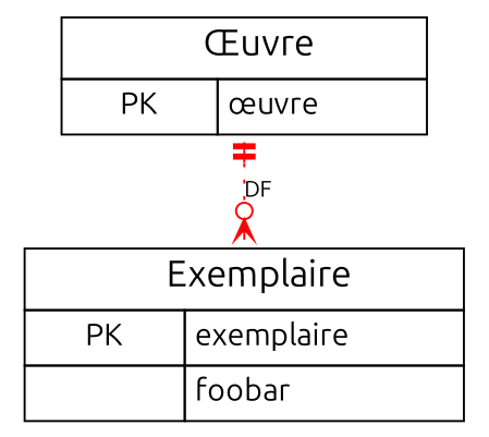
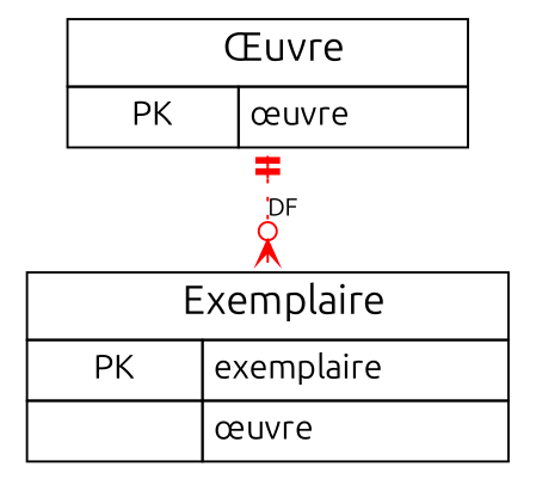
  digraph {
    bgcolor="#FFFFFF"
    nodesep=0.5
    fontname=Ubuntu
    node [fontcolor="#000000" fontname=Ubuntu fontsize=15 shape=none]
    n1 [label=<<table         border="0"         cellborder="1"         cellspacing="0"         bgcolor="#FFFFFF"         color="#000000"         cellpadding="4"     >         <tr>             <td bgcolor="#FFFFFF" colspan="2">                 <font                     color="#000000"                     point-size="18"                 >Œuvre</font>             </td>         </tr>         <tr><td>PK</td><td align="left">œuvre</td></tr>     </table> >]
-   n2 [label=<<table         border="0"         cellborder="1"         cellspacing="0"         bgcolor="#FFFFFF"         color="#000000"         cellpadding="4"     >         <tr>             <td bgcolor="#FFFFFF" colspan="2">                 <font                     color="#000000"                     point-size="18"                 >Exemplaire</font>             </td>         </tr>         <tr><td>PK</td><td align="left">exemplaire</td></tr>         <tr><td> </td><td align="left">foobar</td></tr>     </table> >]
+   n2 [label=<<table         border="0"         cellborder="1"         cellspacing="0"         bgcolor="#FFFFFF"         color="#000000"         cellpadding="4"     >         <tr>             <td bgcolor="#FFFFFF" colspan="2">                 <font                     color="#000000"                     point-size="18"                 >Exemplaire</font>             </td>         </tr>         <tr><td>PK</td><td align="left">exemplaire</td></tr>         <tr><td> </td><td align="left">œuvre</td></tr>     </table> >]
    n1 -> n2 [arrowhead=crowodot arrowtail=teetee color=red dir=both fontcolor="#000000" fontname=Ubuntu fontsize=11 label=DF penwidth=1 style=dotted]
  }
